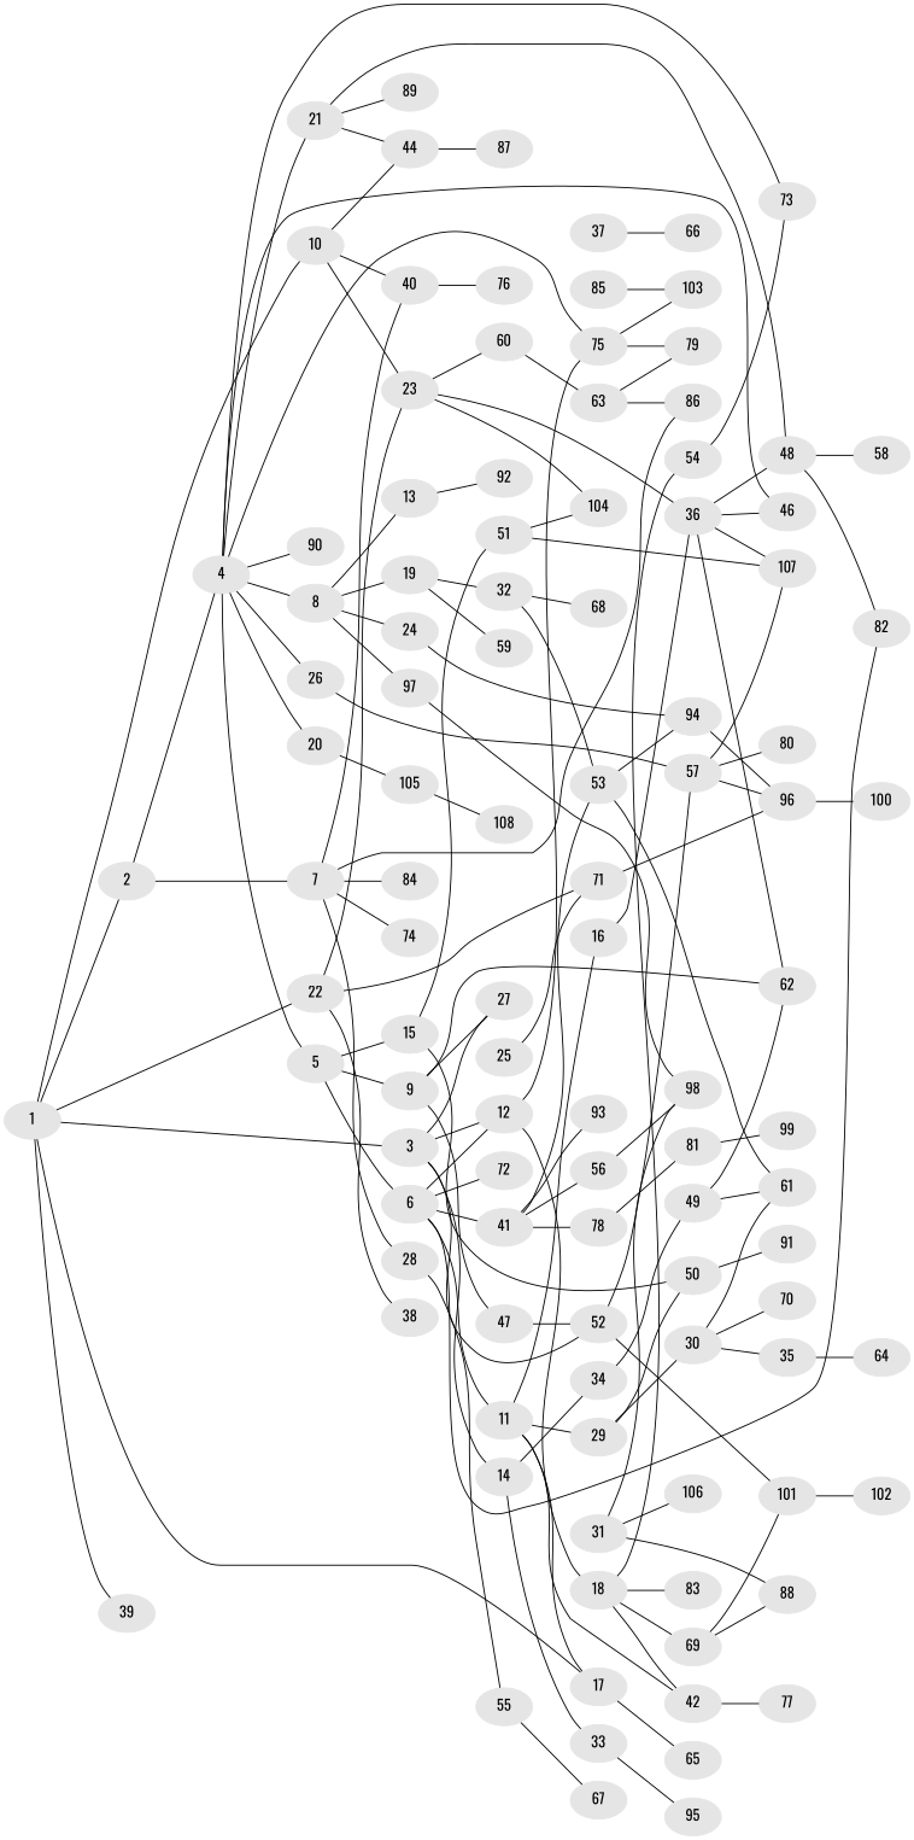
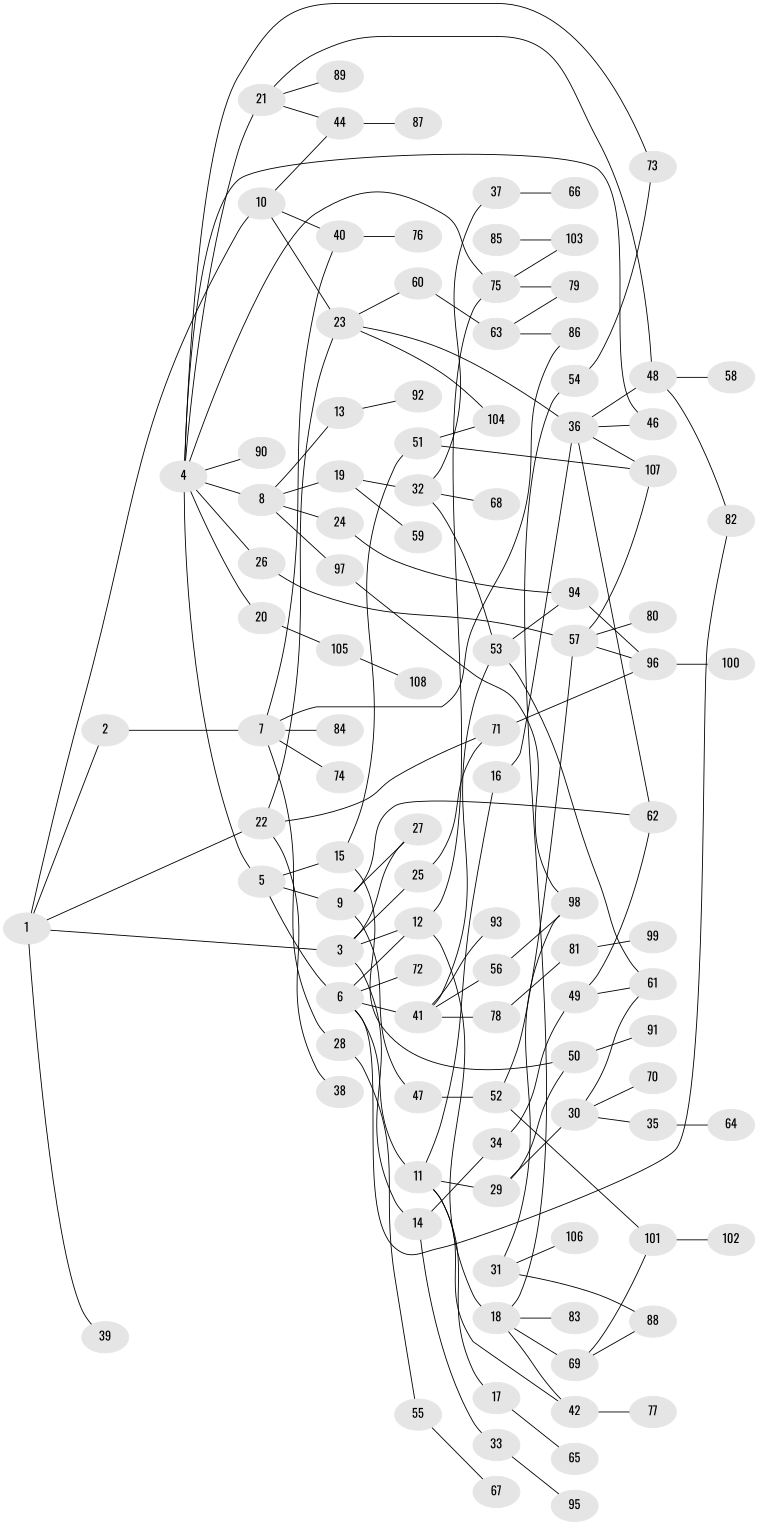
  graph {
    fontname=Oswald
    rankdir=LR
    node [color=gray90 fontname=Oswald style=filled]
    edge [fontname=Oswald]
    1
    2
    3
    10
    17
    22
    39
    4
    7
    12
    14
    25
    27
    40
    23
    44
    65
    38
    71
    5
    8
    20
    21
    26
    46
    73
    75
    90
    28
    74
    84
    86
    18
    33
    34
    6
    9
    15
    13
    19
    24
    97
    105
    48
    89
    57
    31
    88
    98
    106
    79
    103
    11
    41
    72
    82
    47
    62
    50
    51
    16
    29
    42
    53
    56
    78
    93
    55
    76
    92
    32
    59
    94
    52
    36
    60
    104
    87
    30
    77
    54
    69
    83
    95
    49
    91
    107
    101
    37
    68
    108
    58
    96
    63
    80
    67
    35
    61
    70
    64
    66
    81
    85
    102
    100
    99
    1 -- 2
    1 -- 3
    1 -- 10
-   1 -- 17
    1 -- 22
    1 -- 39
-   2 -- 4
    2 -- 7
    3 -- 12
    3 -- 14
-   3 -- 52
+   3 -- 25
    3 -- 27
    10 -- 40
    10 -- 23
    10 -- 44
    17 -- 65
    22 -- 23
    22 -- 38
    22 -- 71
    4 -- 5
    4 -- 8
    4 -- 20
    4 -- 21
    4 -- 26
    4 -- 46
    4 -- 73
    4 -- 75
    4 -- 90
    7 -- 40
    7 -- 28
    7 -- 74
    7 -- 84
    7 -- 86
    12 -- 75
    12 -- 18
    14 -- 33
    14 -- 34
    25 -- 71
    40 -- 76
    23 -- 36
    23 -- 60
    23 -- 104
    44 -- 87
    71 -- 96
    5 -- 6
    5 -- 9
    5 -- 15
    8 -- 13
    8 -- 19
    8 -- 24
    8 -- 97
    20 -- 105
    21 -- 44
    21 -- 48
    21 -- 89
    26 -- 57
    75 -- 79
    75 -- 103
    28 -- 55
    18 -- 42
    18 -- 54
    18 -- 69
    18 -- 83
    33 -- 95
    34 -- 49
    6 -- 12
    6 -- 11
    6 -- 41
    6 -- 72
    6 -- 82
    9 -- 27
    9 -- 47
    9 -- 62
    15 -- 50
    15 -- 51
    13 -- 92
    19 -- 32
    19 -- 59
    24 -- 94
    97 -- 98
    105 -- 108
    48 -- 82
    48 -- 58
    57 -- 107
    57 -- 96
    57 -- 80
    31 -- 88
    31 -- 98
    31 -- 106
    11 -- 17
    11 -- 16
    11 -- 29
    11 -- 42
    41 -- 53
    41 -- 56
    41 -- 78
    41 -- 93
    47 -- 52
    50 -- 91
    51 -- 104
    51 -- 107
    16 -- 36
    29 -- 50
    29 -- 30
    42 -- 77
    53 -- 94
    53 -- 61
    56 -- 98
    78 -- 81
    55 -- 67
    32 -- 53
+   32 -- 37
    32 -- 68
    94 -- 96
    52 -- 57
    52 -- 101
    36 -- 46
    36 -- 48
    36 -- 62
    36 -- 107
    60 -- 63
    30 -- 35
    30 -- 61
    30 -- 70
    54 -- 73
    69 -- 88
    69 -- 101
    49 -- 62
    49 -- 61
    101 -- 102
    37 -- 66
    96 -- 100
    63 -- 86
    63 -- 79
    35 -- 64
    81 -- 99
    85 -- 103
  }
